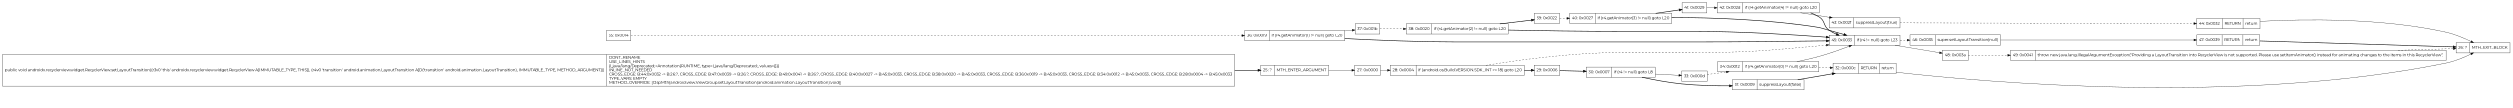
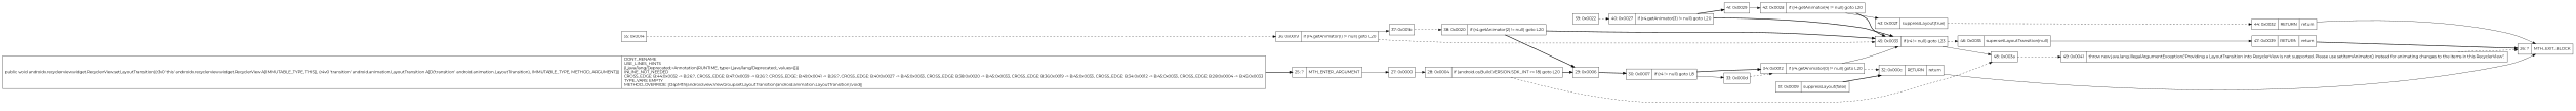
  digraph {
    fontname=Montserrat
    rankdir=LR
    node [fontname=Montserrat shape=record]
    edge [fontname=Montserrat style=solid]
    n1 [label="{25\:\ ?|MTH_ENTER_ARGUMENT\l}"]
    n2 [label="{27\:\ 0x0000}"]
    n3 [label="{28\:\ 0x0004|if (android.os.Build.VERSION.SDK_INT \>= 18) goto L20\l}"]
    n4 [label="{29\:\ 0x0006}"]
    n5 [label="{45\:\ 0x0033|if (r4 != null) goto L23\l}"]
    n6 [label="{30\:\ 0x0007|if (r4 != null) goto L8\l}"]
    n7 [label="{46\:\ 0x0035|super.setLayoutTransition(null)\l}"]
    n8 [label="{48\:\ 0x003a}"]
    n9 [label="{31\:\ 0x0009|suppressLayout(false)\l}"]
    n10 [label="{33\:\ 0x000d}"]
    n11 [label="{32\:\ 0x000c|RETURN\l|return\l}"]
    n12 [label="{34\:\ 0x0012|if (r4.getAnimator(0) != null) goto L20\l}"]
    n13 [label="{26\:\ ?|MTH_EXIT_BLOCK\l}"]
    n14 [label="{35\:\ 0x0014}"]
    n15 [label="{36\:\ 0x0019|if (r4.getAnimator(1) != null) goto L20\l}"]
    n16 [label="{37\:\ 0x001b}"]
    n17 [label="{38\:\ 0x0020|if (r4.getAnimator(2) != null) goto L20\l}"]
    n18 [label="{39\:\ 0x0022}"]
    n19 [label="{40\:\ 0x0027|if (r4.getAnimator(3) != null) goto L20\l}"]
    n20 [label="{41\:\ 0x0029}"]
    n21 [label="{42\:\ 0x002d|if (r4.getAnimator(4) != null) goto L20\l}"]
    n22 [label="{43\:\ 0x002f|suppressLayout(true)\l}"]
    n23 [label="{44\:\ 0x0032|RETURN\l|return\l}"]
    n24 [label="{47\:\ 0x0039|RETURN\l|return\l}"]
    n25 [label="{49\:\ 0x0041|throw new java.lang.IllegalArgumentException(\"Providing a LayoutTransition into RecyclerView is not supported. Please use setItemAnimator() instead for animating changes to the items in this RecyclerView\")\l}"]
    n26 [label="{public void androidx.recyclerview.widget.RecyclerView.setLayoutTransition((r3v0 'this' androidx.recyclerview.widget.RecyclerView A[IMMUTABLE_TYPE, THIS]), (r4v0 'transition' android.animation.LayoutTransition A[D('transition' android.animation.LayoutTransition), IMMUTABLE_TYPE, METHOD_ARGUMENT]))  | DONT_RENAME\lUSE_LINES_HINTS\l\{Ljava\/lang\/Deprecated;=Annotation\{RUNTIME, type=Ljava\/lang\/Deprecated;, values=\{\}\}\}\lINLINE_NOT_NEEDED\lCROSS_EDGE: B:44:0x0032 \-\> B:26:?, CROSS_EDGE: B:47:0x0039 \-\> B:26:?, CROSS_EDGE: B:49:0x0041 \-\> B:26:?, CROSS_EDGE: B:40:0x0027 \-\> B:45:0x0033, CROSS_EDGE: B:38:0x0020 \-\> B:45:0x0033, CROSS_EDGE: B:36:0x0019 \-\> B:45:0x0033, CROSS_EDGE: B:34:0x0012 \-\> B:45:0x0033, CROSS_EDGE: B:28:0x0004 \-\> B:45:0x0033\lTYPE_VARS: EMPTY\lMETHOD_OVERRIDE: [ClspMth\{android.view.ViewGroup.setLayoutTransition(android.animation.LayoutTransition):void\}]\l}"]
    n1 -> n2
    n2 -> n3
    n3 -> n4 [style=bold]
-   n3 -> n5 [style=dashed]
+   n3 -> n8 [style=dashed]
    n4 -> n6 [style=bold]
    n5 -> n7 [style=dashed]
    n5 -> n8
-   n6 -> n9 [style=bold]
+   n6 -> n12 [style=bold]
    n6 -> n10
    n7 -> n24
    n8 -> n25 [style=dashed]
    n9 -> n11 [style=bold]
    n10 -> n12 [style=dashed]
    n11 -> n13
    n12 -> n5
    n12 -> n11 [style=dashed]
    n14 -> n15 [style=dashed]
-   n15 -> n5 [style=bold]
+   n15 -> n5 [style=dashed]
    n15 -> n16
    n16 -> n17 [style=dashed]
    n17 -> n5 [style=bold]
-   n17 -> n18 [style=bold]
+   n17 -> n4 [style=bold]
    n18 -> n19 [style=dashed]
    n19 -> n5 [style=bold]
    n19 -> n20 [style=bold]
    n20 -> n21
    n21 -> n5 [style=bold]
    n21 -> n22
    n22 -> n23 [style=dashed]
    n23 -> n13
    n24 -> n13 [style=bold]
    n25 -> n13 [style=dashed]
    n26 -> n1 [style=bold]
  }
